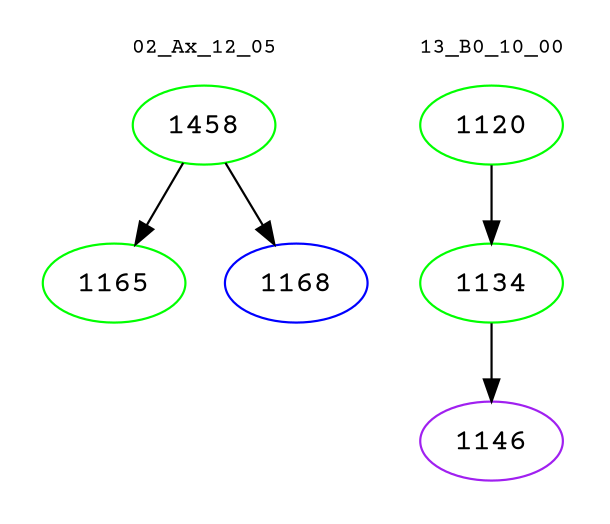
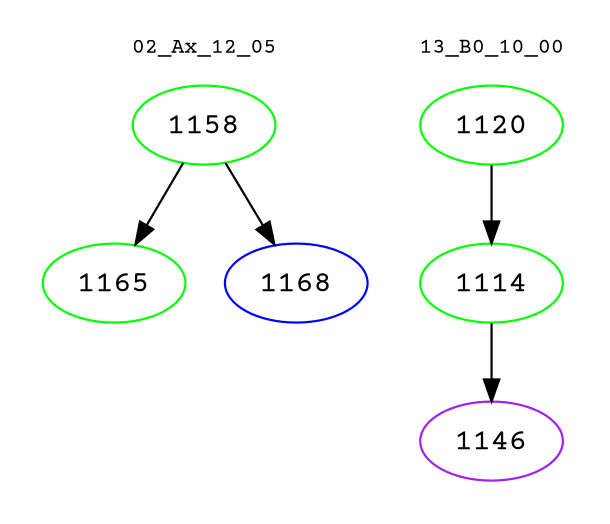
  digraph {
    fontname="Courier Prime"
    node [color=green fontname="Courier Prime"]
    edge [color=black fontname="Courier Prime"]
    n1 [label=1165]
-   n2 [label=1458]
+   n2 [label=1158]
    n3 [color=blue label=1168]
    n4 [label=1120]
-   n5 [label=1134]
+   n5 [label=1114]
    n6 [color=purple label=1146]
    subgraph cluster_1 {
      color=white
      fontsize=10
      label="02_Ax_12_05"
      n1
      n2
      n3
    }
    subgraph cluster_2 {
      color=white
      fontsize=10
      label="13_B0_10_00"
      n4
      n5
      n6
    }
    n2 -> n1
    n2 -> n3
    n4 -> n5
    n5 -> n6
  }
